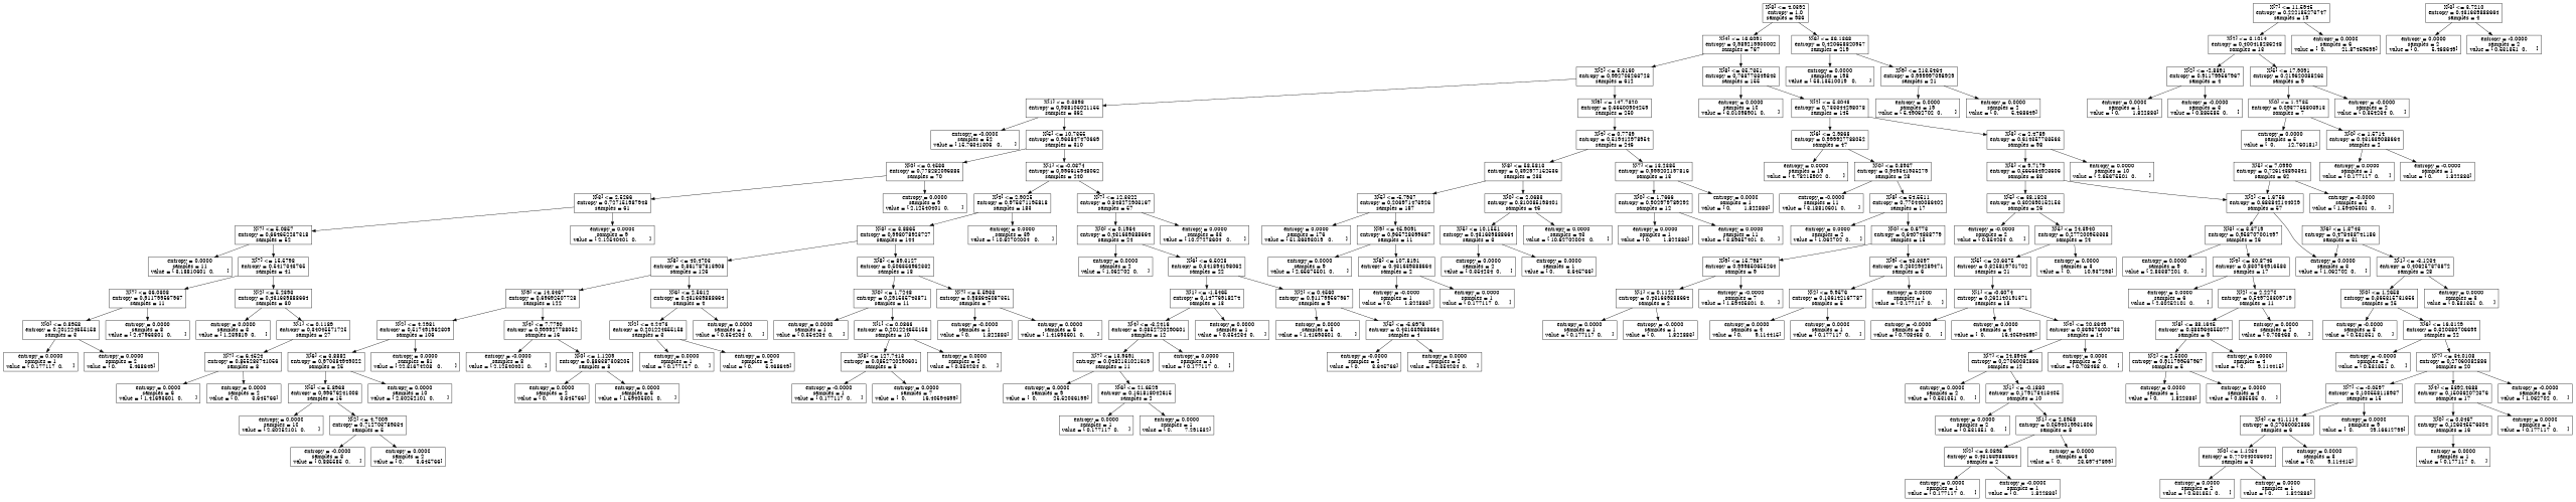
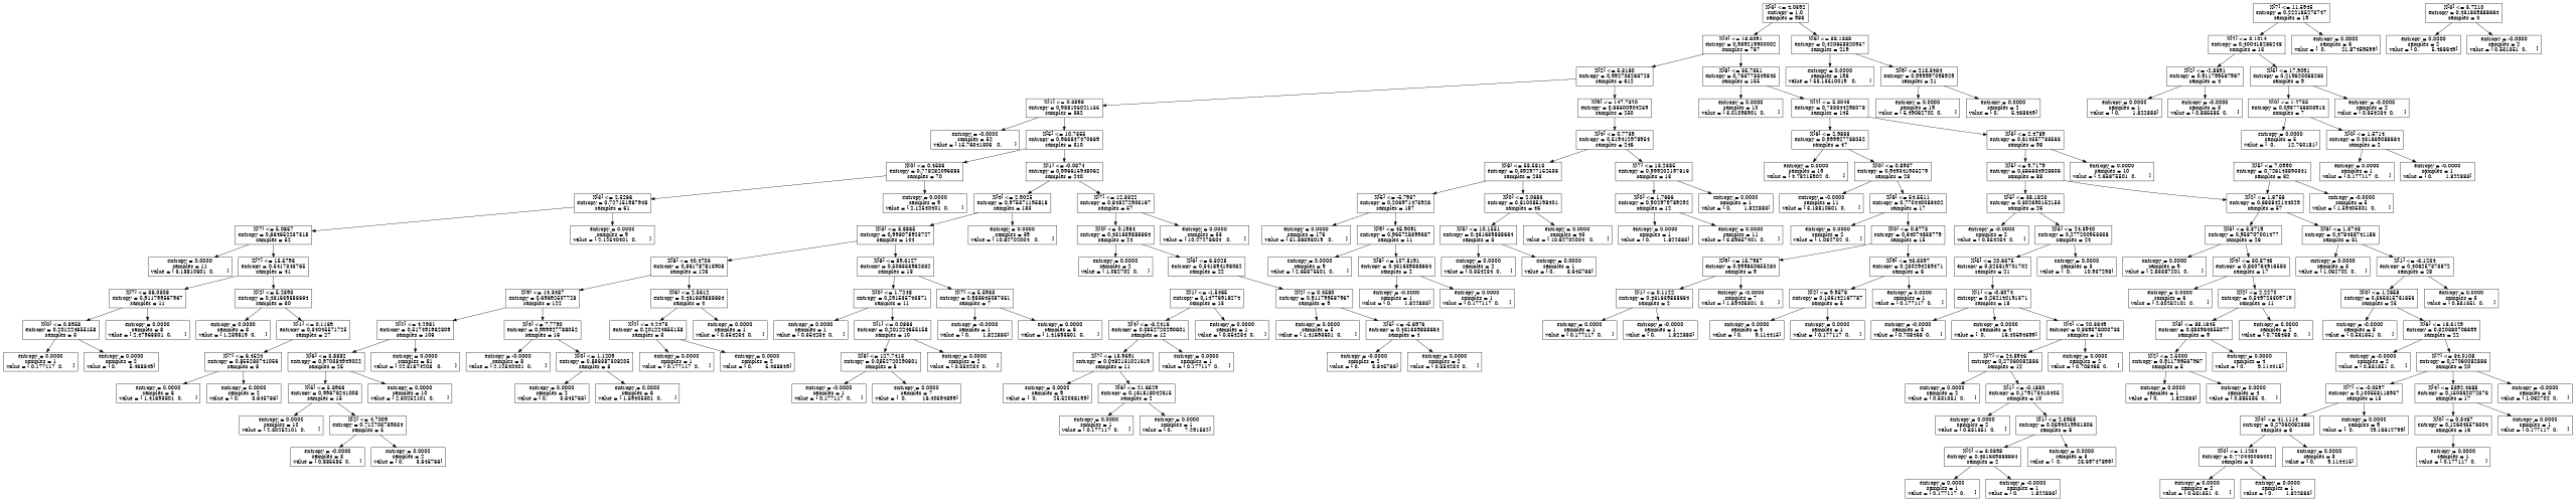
  digraph {
    node [shape=box]
    n1 [label="X[3] <= 4.0392\nentropy = 1.0\nsamples = 986"]
    n2 [label="X[4] <= 16.6091\nentropy = 0.989219900002\nsamples = 767"]
    n3 [label="X[6] <= 36.1368\nentropy = 0.420658820957\nsamples = 219"]
    n4 [label="X[2] <= 5.3160\nentropy = 0.992703263728\nsamples = 612"]
    n5 [label="X[8] <= 35.7351\nentropy = 0.763773349843\nsamples = 155"]
    n6 [label="entropy = 0.0000\nsamples = 198\nvalue = [ 53.13510019   0.        ]"]
    n7 [label="X[9] <= 213.5464\nentropy = 0.999997098929\nsamples = 21"]
    n8 [label="X[1] <= 0.3898\nentropy = 0.988105021155\nsamples = 362"]
    n9 [label="X[9] <= 147.7320\nentropy = 0.66500904259\nsamples = 250"]
    n10 [label="entropy = 0.0000\nsamples = 10\nvalue = [ 3.01098901  0.        ]"]
    n11 [label="X[2] <= 5.3048\nentropy = 0.733344298078\nsamples = 145"]
    n12 [label="X[5] <= 10.7355\nentropy = 0.963847470669\nsamples = 310"]
    n13 [label="entropy = -0.0000\nsamples = 52\nvalue = [ 15.76341306   0.        ]"]
    n14 [label="X[4] <= 0.7739\nentropy = 0.519412978954\nsamples = 246"]
    n15 [label="X[1] <= -0.0374\nentropy = 0.996615948062\nsamples = 240"]
    n16 [label="X[0] <= 0.4536\nentropy = 0.778282096886\nsamples = 70"]
    n17 [label="X[7] <= 12.3322\nentropy = 0.848272903167\nsamples = 57"]
    n18 [label="X[4] <= 2.9025\nentropy = 0.975371195818\nsamples = 183"]
    n19 [label="entropy = 0.0000\nsamples = 9\nvalue = [ 2.12540401  0.        ]"]
    n20 [label="X[3] <= 2.5266\nentropy = 0.727151987948\nsamples = 61"]
    n21 [label="entropy = 0.0000\nsamples = 33\nvalue = [ 10.27278604   0.        ]"]
    n22 [label="X[0] <= 0.1964\nentropy = 0.431639888664\nsamples = 24"]
    n23 [label="entropy = 0.0000\nsamples = 39\nvalue = [ 10.62702004   0.        ]"]
    n24 [label="X[3] <= 3.8865\nentropy = 0.998078923727\nsamples = 144"]
    n25 [label="entropy = 0.0000\nsamples = 2\nvalue = [ 1.062702  0.      ]"]
    n26 [label="X[6] <= 6.5028\nentropy = 0.341894198062\nsamples = 22"]
    n27 [label="X[2] <= 0.4560\nentropy = 0.911799567967\nsamples = 9"]
    n28 [label="X[1] <= -1.5465\nentropy = 0.14776918274\nsamples = 13"]
    n29 [label="X[5] <= -5.6976\nentropy = 0.431639888664\nsamples = 4"]
    n30 [label="entropy = 0.0000\nsamples = 5\nvalue = [ 1.41693601  0.        ]"]
    n31 [label="entropy = 0.0000\nsamples = 1\nvalue = [ 0.354234  0.      ]"]
    n32 [label="X[4] <= -3.2416\nentropy = 0.0852720290601\nsamples = 12"]
    n33 [label="entropy = 0.0000\nsamples = 2\nvalue = [ 0.354234  0.      ]"]
    n34 [label="entropy = -0.0000\nsamples = 2\nvalue = [ 0.        3.645766]"]
    n35 [label="entropy = 0.0000\nsamples = 1\nvalue = [ 0.177117  0.      ]"]
    n36 [label="X[7] <= 13.9691\nentropy = 0.0482131021619\nsamples = 11"]
    n37 [label="X[6] <= 21.6529\nentropy = 0.161818042615\nsamples = 2"]
    n38 [label="entropy = 0.0000\nsamples = 9\nvalue = [  0.          25.52036199]"]
    n39 [label="entropy = 0.0000\nsamples = 1\nvalue = [ 0.177117  0.      ]"]
    n40 [label="entropy = 0.0000\nsamples = 1\nvalue = [ 0.        7.291532]"]
    n41 [label="X[8] <= 40.4703\nentropy = 0.861787813908\nsamples = 126"]
    n42 [label="X[8] <= 89.3127\nentropy = 0.506356962332\nsamples = 18"]
    n43 [label="X[6] <= 2.5612\nentropy = 0.431639888664\nsamples = 4"]
    n44 [label="X[9] <= 14.3467\nentropy = 0.69692507728\nsamples = 122"]
    n45 [label="X[7] <= 5.5933\nentropy = 0.988645087351\nsamples = 7"]
    n46 [label="X[0] <= 1.7248\nentropy = 0.291535743871\nsamples = 11"]
    n47 [label="entropy = 0.0000\nsamples = 1\nvalue = [ 0.354234  0.      ]"]
    n48 [label="X[2] <= 4.2476\nentropy = 0.201224655158\nsamples = 3"]
    n49 [label="X[4] <= 7.7790\nentropy = 0.999927788052\nsamples = 16"]
    n50 [label="X[2] <= 4.2981\nentropy = 0.517491962309\nsamples = 106"]
    n51 [label="entropy = 0.0000\nsamples = 2\nvalue = [ 0.        5.468649]"]
    n52 [label="entropy = 0.0000\nsamples = 1\nvalue = [ 0.177117  0.      ]"]
    n53 [label="X[0] <= 1.1209\nentropy = 0.886387308205\nsamples = 8"]
    n54 [label="entropy = -0.0000\nsamples = 8\nvalue = [ 2.12540401  0.        ]"]
    n55 [label="entropy = 0.0000\nsamples = 81\nvalue = [ 22.31674208   0.        ]"]
    n56 [label="X[6] <= 3.8882\nentropy = 0.970384949022\nsamples = 25"]
    n57 [label="entropy = 0.0000\nsamples = 6\nvalue = [ 1.59405301  0.        ]"]
    n58 [label="entropy = 0.0000\nsamples = 2\nvalue = [ 0.        3.645766]"]
    n59 [label="entropy = 0.0000\nsamples = 10\nvalue = [ 2.30252101  0.        ]"]
    n60 [label="X[5] <= 5.8968\nentropy = 0.99676241008\nsamples = 15"]
    n61 [label="entropy = 0.0000\nsamples = 10\nvalue = [ 2.30252101  0.        ]"]
    n62 [label="X[2] <= 4.7009\nentropy = 0.712703789334\nsamples = 5"]
    n63 [label="entropy = 0.0000\nsamples = 2\nvalue = [ 0.        3.645766]"]
    n64 [label="entropy = -0.0000\nsamples = 3\nvalue = [ 0.885585  0.      ]"]
    n65 [label="entropy = 0.0000\nsamples = 6\nvalue = [ 1.41693601  0.        ]"]
    n66 [label="entropy = -0.0000\nsamples = 1\nvalue = [ 0.        1.822883]"]
    n67 [label="X[1] <= 0.0866\nentropy = 0.201224655158\nsamples = 10"]
    n68 [label="entropy = 0.0000\nsamples = 1\nvalue = [ 0.354234  0.      ]"]
    n69 [label="entropy = 0.0000\nsamples = 2\nvalue = [ 0.354234  0.      ]"]
    n70 [label="X[8] <= 127.7413\nentropy = 0.0852720290601\nsamples = 8"]
    n71 [label="entropy = 0.0000\nsamples = 7\nvalue = [  0.          16.40594699]"]
    n72 [label="entropy = -0.0000\nsamples = 1\nvalue = [ 0.177117  0.      ]"]
    n73 [label="entropy = 0.0000\nsamples = 9\nvalue = [ 2.12540401  0.        ]"]
    n74 [label="X[7] <= 5.0857\nentropy = 0.664652237318\nsamples = 52"]
    n75 [label="entropy = 0.0000\nsamples = 11\nvalue = [ 3.18810601  0.        ]"]
    n76 [label="X[7] <= 15.5798\nentropy = 0.5417343765\nsamples = 41"]
    n77 [label="X[2] <= 5.2393\nentropy = 0.431639888664\nsamples = 30"]
    n78 [label="X[7] <= 36.0308\nentropy = 0.911799567967\nsamples = 11"]
    n79 [label="X[1] <= 0.1189\nentropy = 0.34045571725\nsamples = 27"]
    n80 [label="entropy = 0.0000\nsamples = 3\nvalue = [ 1.239819  0.      ]"]
    n81 [label="entropy = 0.0000\nsamples = 8\nvalue = [ 2.47963801  0.        ]"]
    n82 [label="X[0] <= 0.8958\nentropy = 0.201224655158\nsamples = 3"]
    n83 [label="X[7] <= 6.4524\nentropy = 0.855283741056\nsamples = 8"]
    n84 [label="X[7] <= 11.5945\nentropy = 0.222185273747\nsamples = 19"]
    n85 [label="X[2] <= 3.1014\nentropy = 0.400418286248\nsamples = 13"]
    n86 [label="entropy = 0.0000\nsamples = 6\nvalue = [  0.          21.87459599]"]
    n87 [label="entropy = 0.0000\nsamples = 2\nvalue = [ 0.        3.645766]"]
    n88 [label="entropy = 0.0000\nsamples = 6\nvalue = [ 1.41693601  0.        ]"]
    n89 [label="X[2] <= -2.8891\nentropy = 0.911799567967\nsamples = 4"]
    n90 [label="X[5] <= 17.9091\nentropy = 0.219620088263\nsamples = 9"]
    n91 [label="entropy = 0.0000\nsamples = 1\nvalue = [ 0.        1.822883]"]
    n92 [label="entropy = -0.0000\nsamples = 3\nvalue = [ 0.885585  0.      ]"]
    n93 [label="X[0] <= 1.2735\nentropy = 0.0937756803913\nsamples = 7"]
    n94 [label="entropy = -0.0000\nsamples = 2\nvalue = [ 0.354234  0.      ]"]
    n95 [label="entropy = 0.0000\nsamples = 5\nvalue = [  0.        12.760181]"]
    n96 [label="X[0] <= 1.5714\nentropy = 0.431639088664\nsamples = 2"]
    n97 [label="entropy = 0.0000\nsamples = 1\nvalue = [ 0.177117  0.      ]"]
    n98 [label="entropy = -0.0000\nsamples = 1\nvalue = [ 0.        1.822883]"]
    n99 [label="entropy = 0.0000\nsamples = 1\nvalue = [ 0.177117  0.      ]"]
    n100 [label="entropy = 0.0000\nsamples = 2\nvalue = [ 0.        5.468649]"]
    n101 [label="X[7] <= 13.2385\nentropy = 0.999202197816\nsamples = 13"]
    n102 [label="X[8] <= 58.5813\nentropy = 0.392977152536\nsamples = 233"]
    n103 [label="X[3] <= 3.7210\nentropy = 0.431639888664\nsamples = 4"]
    n104 [label="entropy = 0.0000\nsamples = 2\nvalue = [ 0.        5.468649]"]
    n105 [label="entropy = -0.0000\nsamples = 2\nvalue = [ 0.531351  0.      ]"]
    n106 [label="entropy = 0.0000\nsamples = 1\nvalue = [ 0.        1.822883]"]
    n107 [label="X[0] <= 1.7666\nentropy = 0.902979789292\nsamples = 12"]
    n108 [label="X[0] <= 2.0683\nentropy = 0.810085198401\nsamples = 46"]
    n109 [label="X[5] <= -5.7937\nentropy = 0.206971473926\nsamples = 187"]
    n110 [label="entropy = 0.0000\nsamples = 11\nvalue = [ 3.89657401  0.        ]"]
    n111 [label="entropy = 0.0000\nsamples = 1\nvalue = [ 0.        1.822883]"]
    n112 [label="entropy = 0.0000\nsamples = 43\nvalue = [ 10.62702004   0.        ]"]
    n113 [label="X[5] <= 10.1551\nentropy = 0.431639888664\nsamples = 3"]
    n114 [label="X[9] <= 45.9091\nentropy = 0.965728399687\nsamples = 11"]
    n115 [label="entropy = 0.0000\nsamples = 176\nvalue = [ 51.36393019   0.        ]"]
    n116 [label="entropy = 0.0000\nsamples = 2\nvalue = [ 0.354234  0.      ]"]
    n117 [label="entropy = 0.0000\nsamples = 1\nvalue = [ 0.        3.645766]"]
    n118 [label="entropy = 0.0000\nsamples = 9\nvalue = [ 2.65675501  0.        ]"]
    n119 [label="X[8] <= 107.8191\nentropy = 0.431639888664\nsamples = 2"]
    n120 [label="entropy = 0.0000\nsamples = 1\nvalue = [ 0.177117  0.      ]"]
    n121 [label="entropy = -0.0000\nsamples = 1\nvalue = [ 0.        1.822883]"]
    n122 [label="X[3] <= 2.4789\nentropy = 0.614357733563\nsamples = 98"]
    n123 [label="X[6] <= 2.9868\nentropy = 0.999927788052\nsamples = 47"]
    n124 [label="entropy = 0.0000\nsamples = 10\nvalue = [ 2.65675501  0.        ]"]
    n125 [label="X[5] <= 9.7179\nentropy = 0.565634923606\nsamples = 88"]
    n126 [label="X[0] <= 0.8937\nentropy = 0.949341935279\nsamples = 28"]
    n127 [label="entropy = 0.0000\nsamples = 19\nvalue = [ 4.78215902  0.        ]"]
    n128 [label="X[5] <= 38.1823\nentropy = 0.302690152153\nsamples = 26"]
    n129 [label="X[2] <= 1.6756\nentropy = 0.683842144029\nsamples = 57"]
    n130 [label="X[5] <= 7.0990\nentropy = 0.726143893341\nsamples = 62"]
    n131 [label="entropy = -0.0000\nsamples = 5\nvalue = [ 1.59405301  0.        ]"]
    n132 [label="X[5] <= 24.3940\nentropy = 0.277200953338\nsamples = 24"]
    n133 [label="entropy = -0.0000\nsamples = 2\nvalue = [ 0.354234  0.      ]"]
    n134 [label="X[6] <= 1.3743\nentropy = 0.478438741186\nsamples = 31"]
-   n135 [label="X[3] <= 3.3719\nentropy = 0.958707001497\nsamples = 26"]
+   n135 [label="X[3] <= 3.3719\nentropy = 0.958707001477\nsamples = 26"]
    n136 [label="entropy = 0.0000\nsamples = 3\nvalue = [ 1.062702  0.      ]"]
    n137 [label="X[1] <= -3.1234\nentropy = 0.406257373872\nsamples = 28"]
    n138 [label="X[4] <= 30.8746\nentropy = 0.830764916583\nsamples = 17"]
    n139 [label="entropy = 0.0000\nsamples = 9\nvalue = [ 2.83387201  0.        ]"]
    n140 [label="entropy = 0.0000\nsamples = 3\nvalue = [ 0.531351  0.      ]"]
    n141 [label="X[0] <= 1.2658\nentropy = 0.365315731656\nsamples = 25"]
    n142 [label="X[6] <= 16.3129\nentropy = 0.320380706699\nsamples = 22"]
    n143 [label="entropy = -0.0000\nsamples = 3\nvalue = [ 0.531351  0.      ]"]
    n144 [label="X[7] <= 34.0108\nentropy = 0.27060082886\nsamples = 20"]
    n145 [label="entropy = -0.0000\nsamples = 2\nvalue = [ 0.531351  0.      ]"]
    n146 [label="X[4] <= 5392.4688\nentropy = 0.150362072376\nsamples = 17"]
    n147 [label="entropy = -0.0000\nsamples = 3\nvalue = [ 1.062702  0.      ]"]
    n148 [label="X[7] <= -0.0597\nentropy = 0.100558118937\nsamples = 15"]
    n149 [label="X[0] <= 0.3467\nentropy = 0.126345576304\nsamples = 16"]
    n150 [label="entropy = 0.0000\nsamples = 1\nvalue = [ 0.177117  0.      ]"]
    n151 [label="entropy = 0.0000\nsamples = 1\nvalue = [ 0.177117  0.      ]"]
    n152 [label="X[4] <= 41.1114\nentropy = 0.27060082886\nsamples = 6"]
    n153 [label="entropy = 0.0000\nsamples = 9\nvalue = [  0.          29.16612799]"]
    n154 [label="X[0] <= 1.1234\nentropy = 0.770440086402\nsamples = 3"]
    n155 [label="entropy = 0.0000\nsamples = 3\nvalue = [ 0.        9.114415]"]
    n156 [label="entropy = 0.0000\nsamples = 2\nvalue = [ 0.531351  0.      ]"]
    n157 [label="entropy = 0.0000\nsamples = 1\nvalue = [ 0.        1.822883]"]
    n158 [label="X[2] <= 2.2270\nentropy = 0.549723309719\nsamples = 11"]
    n159 [label="entropy = 0.0000\nsamples = 6\nvalue = [ 2.30252101  0.        ]"]
    n160 [label="entropy = 0.0000\nsamples = 2\nvalue = [ 0.708468  0.      ]"]
    n161 [label="X[8] <= 88.1645\nentropy = 0.383964655077\nsamples = 9"]
    n162 [label="entropy = 0.0000\nsamples = 4\nvalue = [ 0.        9.114415]"]
    n163 [label="X[2] <= 2.5000\nentropy = 0.911799567967\nsamples = 5"]
    n164 [label="entropy = 0.0000\nsamples = 1\nvalue = [ 0.        1.822883]"]
    n165 [label="entropy = 0.0000\nsamples = 4\nvalue = [ 0.885585  0.      ]"]
    n166 [label="X[5] <= 20.6375\nentropy = 0.325819701702\nsamples = 21"]
    n167 [label="entropy = 0.0000\nsamples = 3\nvalue = [  0.        10.937298]"]
    n168 [label="X[1] <= -0.6074\nentropy = 0.262140191371\nsamples = 18"]
    n169 [label="entropy = -0.0000\nsamples = 3\nvalue = [ 0.708468  0.      ]"]
    n170 [label="entropy = 0.0000\nsamples = 4\nvalue = [  0.          16.40594699]"]
    n171 [label="X[4] <= 20.3649\nentropy = 0.369376000733\nsamples = 14"]
    n172 [label="entropy = 0.0000\nsamples = 2\nvalue = [ 0.708468  0.      ]"]
    n173 [label="X[7] <= 24.8946\nentropy = 0.27060082886\nsamples = 12"]
    n174 [label="X[1] <= -0.1880\nentropy = 0.179173413405\nsamples = 10"]
    n175 [label="entropy = 0.0000\nsamples = 2\nvalue = [ 0.531351  0.      ]"]
    n176 [label="entropy = 0.0000\nsamples = 2\nvalue = [ 0.531351  0.      ]"]
    n177 [label="X[1] <= 2.3958\nentropy = 0.0594019931306\nsamples = 8"]
    n178 [label="entropy = 0.0000\nsamples = 6\nvalue = [  0.          23.69747899]"]
    n179 [label="X[2] <= 3.0898\nentropy = 0.431639888664\nsamples = 2"]
    n180 [label="entropy = 0.0000\nsamples = 1\nvalue = [ 0.177117  0.      ]"]
    n181 [label="entropy = -0.0000\nsamples = 1\nvalue = [ 0.        1.822883]"]
    n182 [label="X[8] <= 54.5511\nentropy = 0.770440086402\nsamples = 17"]
    n183 [label="entropy = -0.0000\nsamples = 11\nvalue = [ 3.18810601  0.        ]"]
    n184 [label="entropy = 0.0000\nsamples = 2\nvalue = [ 1.062702  0.      ]"]
    n185 [label="X[0] <= 0.6773\nentropy = 0.64074838779\nsamples = 15"]
    n186 [label="X[9] <= 15.7987\nentropy = 0.999850655264\nsamples = 9"]
    n187 [label="X[9] <= 43.3397\nentropy = 0.230294289471\nsamples = 6"]
    n188 [label="X[1] <= 0.1122\nentropy = 0.431639888664\nsamples = 2"]
    n189 [label="entropy = -0.0000\nsamples = 7\nvalue = [ 1.59405301  0.        ]"]
    n190 [label="X[2] <= 9.9576\nentropy = 0.136142167787\nsamples = 5"]
    n191 [label="entropy = 0.0000\nsamples = 1\nvalue = [ 0.177117  0.      ]"]
    n192 [label="entropy = 0.0000\nsamples = 1\nvalue = [ 0.177117  0.      ]"]
    n193 [label="entropy = -0.0000\nsamples = 1\nvalue = [ 0.        1.822883]"]
    n194 [label="entropy = 0.0000\nsamples = 4\nvalue = [ 0.        9.114415]"]
    n195 [label="entropy = 0.0000\nsamples = 1\nvalue = [ 0.177117  0.      ]"]
    n196 [label="entropy = 0.0000\nsamples = 19\nvalue = [ 5.49062702  0.        ]"]
    n197 [label="entropy = 0.0000\nsamples = 2\nvalue = [ 0.        5.468649]"]
    n1 -> n2
    n1 -> n3
    n2 -> n4
    n2 -> n5
    n3 -> n6
    n3 -> n7
    n4 -> n8
    n4 -> n9
    n5 -> n10
    n5 -> n11
    n7 -> n196
    n7 -> n197
    n8 -> n12
    n8 -> n13
    n9 -> n14
    n11 -> n122
    n11 -> n123
    n12 -> n15
    n12 -> n16
    n14 -> n101
    n14 -> n102
    n15 -> n17
    n15 -> n18
    n16 -> n19
    n16 -> n20
    n17 -> n21
    n17 -> n22
    n18 -> n23
    n18 -> n24
    n20 -> n73
    n20 -> n74
    n22 -> n25
    n22 -> n26
    n24 -> n41
    n24 -> n42
    n26 -> n27
-   n26 -> n28
    n27 -> n29
    n27 -> n30
    n28 -> n31
    n28 -> n32
    n29 -> n33
    n29 -> n34
    n32 -> n35
    n32 -> n36
    n36 -> n37
    n36 -> n38
    n37 -> n39
    n37 -> n40
    n41 -> n43
    n41 -> n44
    n42 -> n45
    n42 -> n46
    n43 -> n47
    n43 -> n48
    n44 -> n49
    n44 -> n50
    n45 -> n65
    n45 -> n66
    n46 -> n67
    n46 -> n68
    n48 -> n51
    n48 -> n52
    n49 -> n53
    n49 -> n54
    n50 -> n55
    n50 -> n56
    n53 -> n57
    n53 -> n58
    n56 -> n59
    n56 -> n60
    n60 -> n61
    n60 -> n62
    n62 -> n63
    n62 -> n64
    n67 -> n69
    n67 -> n70
    n70 -> n71
    n70 -> n72
    n74 -> n75
    n74 -> n76
    n76 -> n77
    n76 -> n78
    n77 -> n79
    n77 -> n80
    n78 -> n81
    n78 -> n82
    n79 -> n83
    n82 -> n99
    n82 -> n100
    n83 -> n87
    n83 -> n88
    n84 -> n85
    n84 -> n86
    n85 -> n89
    n85 -> n90
    n89 -> n91
    n89 -> n92
    n90 -> n93
    n90 -> n94
    n93 -> n95
    n93 -> n96
    n96 -> n97
    n96 -> n98
    n101 -> n106
    n101 -> n107
    n102 -> n108
    n102 -> n109
    n103 -> n104
    n103 -> n105
    n107 -> n110
    n107 -> n111
    n108 -> n112
    n108 -> n113
    n109 -> n114
    n109 -> n115
    n113 -> n116
    n113 -> n117
    n114 -> n118
    n114 -> n119
    n119 -> n120
    n119 -> n121
    n122 -> n124
    n122 -> n125
    n123 -> n126
    n123 -> n127
    n125 -> n128
    n125 -> n129
    n126 -> n182
    n126 -> n183
    n128 -> n132
    n128 -> n133
-   n129 -> n136
+   n129 -> n134
    n129 -> n135
    n130 -> n129
    n130 -> n131
    n132 -> n166
    n132 -> n167
    n134 -> n136
    n134 -> n137
    n135 -> n138
    n135 -> n139
    n137 -> n140
    n137 -> n141
    n138 -> n158
    n138 -> n159
    n141 -> n142
    n141 -> n143
    n142 -> n144
    n142 -> n145
    n144 -> n146
    n144 -> n147
    n144 -> n148
    n146 -> n149
    n146 -> n150
    n148 -> n152
    n148 -> n153
    n149 -> n151
    n152 -> n154
    n152 -> n155
    n154 -> n156
    n154 -> n157
    n158 -> n160
    n158 -> n161
    n161 -> n162
    n161 -> n163
    n163 -> n164
    n163 -> n165
    n166 -> n168
    n168 -> n169
    n168 -> n170
    n168 -> n171
    n171 -> n172
    n171 -> n173
    n173 -> n174
    n173 -> n175
    n174 -> n176
    n174 -> n177
    n177 -> n178
    n177 -> n179
    n179 -> n180
    n179 -> n181
    n182 -> n184
    n182 -> n185
    n185 -> n186
    n185 -> n187
    n186 -> n188
    n186 -> n189
    n187 -> n190
    n187 -> n191
    n188 -> n192
    n188 -> n193
    n190 -> n194
    n190 -> n195
  }
